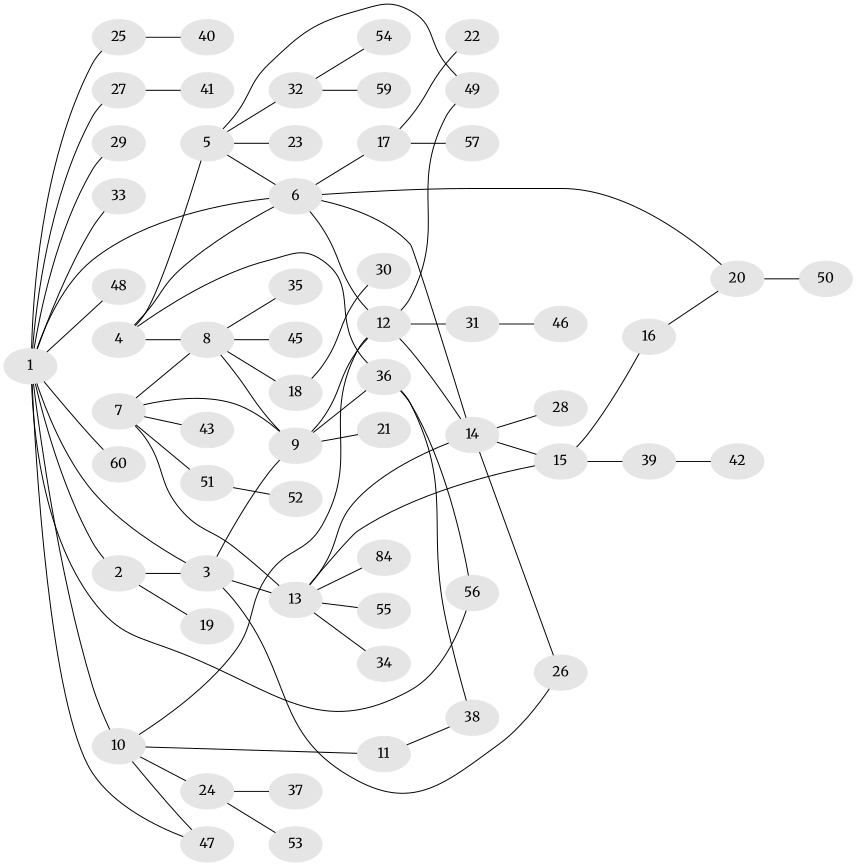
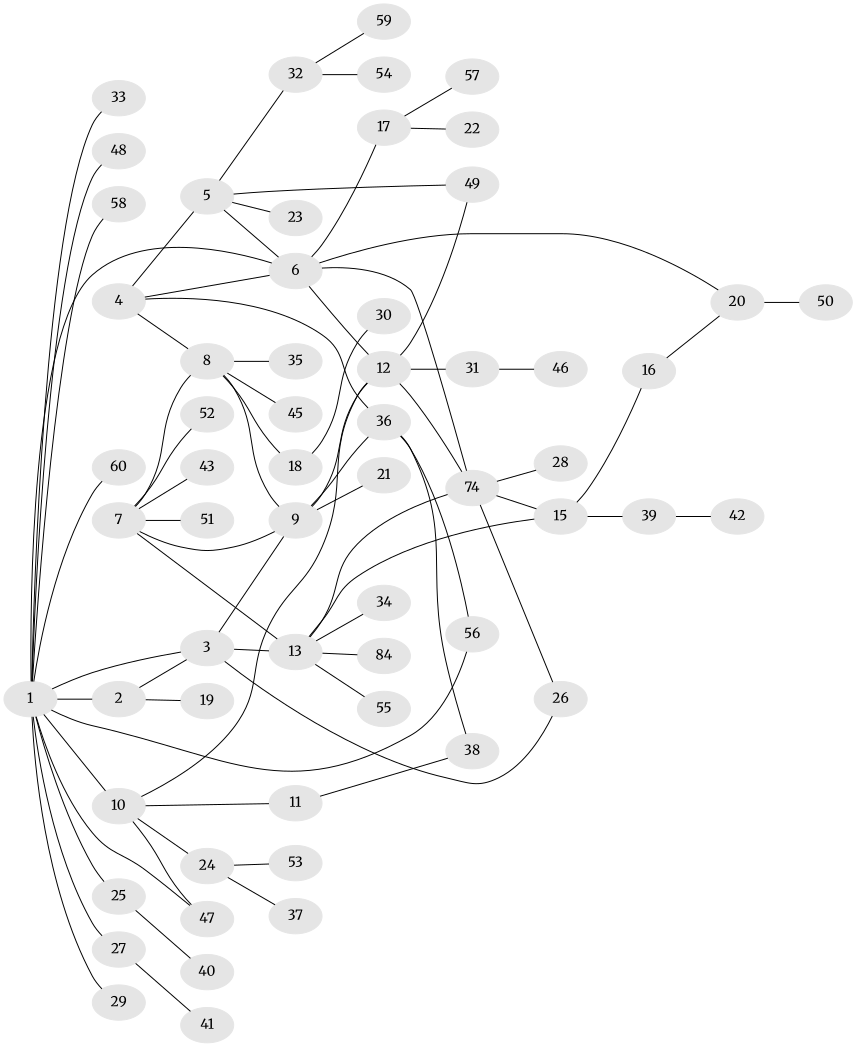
  graph {
    fontname=Merriweather
    rankdir=LR
    node [color=gray90 fontname=Merriweather style=filled]
    edge [fontname=Merriweather]
    1
    2
    3
    6
    10
    25
    27
    29
    33
    47
    48
    56
+   58
    60
    19
    9
    13
    26
    12
-   14
+   14 [label=74]
    17
    20
    11
    24
    40
    41
    36
    21
    15
    34
    n31 [label=84]
    55
    4
    5
    8
    23
    32
    49
    18
    35
    45
    38
    54
    59
    31
    28
    22
    57
    50
    7
    43
    51
    52
    30
    37
    53
    46
    16
    39
    42
    1 -- 2
    1 -- 3
    1 -- 6
    1 -- 10
    1 -- 25
    1 -- 27
    1 -- 29
    1 -- 33
    1 -- 47
    1 -- 48
    1 -- 56
+   1 -- 58
    1 -- 60
    2 -- 3
    2 -- 19
    3 -- 9
    3 -- 13
    3 -- 26
    6 -- 12
    6 -- 14
    6 -- 17
    6 -- 20
    10 -- 47
    10 -- 12
    10 -- 11
    10 -- 24
    25 -- 40
    27 -- 41
    9 -- 12
    9 -- 36
    9 -- 21
    13 -- 14
    13 -- 15
    13 -- 34
    13 -- n31
    13 -- 55
    12 -- 14
    12 -- 49
    12 -- 31
    14 -- 26
    14 -- 15
    14 -- 28
    17 -- 22
    17 -- 57
    20 -- 50
    11 -- 38
    24 -- 37
    24 -- 53
    36 -- 56
    36 -- 38
    15 -- 16
    15 -- 39
    4 -- 6
    4 -- 36
    4 -- 5
    4 -- 8
    5 -- 6
    5 -- 23
    5 -- 32
    5 -- 49
    8 -- 9
    8 -- 18
    8 -- 35
    8 -- 45
    32 -- 54
    32 -- 59
    18 -- 30
    31 -- 46
    7 -- 9
    7 -- 13
    7 -- 8
    7 -- 43
    7 -- 51
-   51 -- 52
+   7 -- 52
    16 -- 20
    39 -- 42
  }
